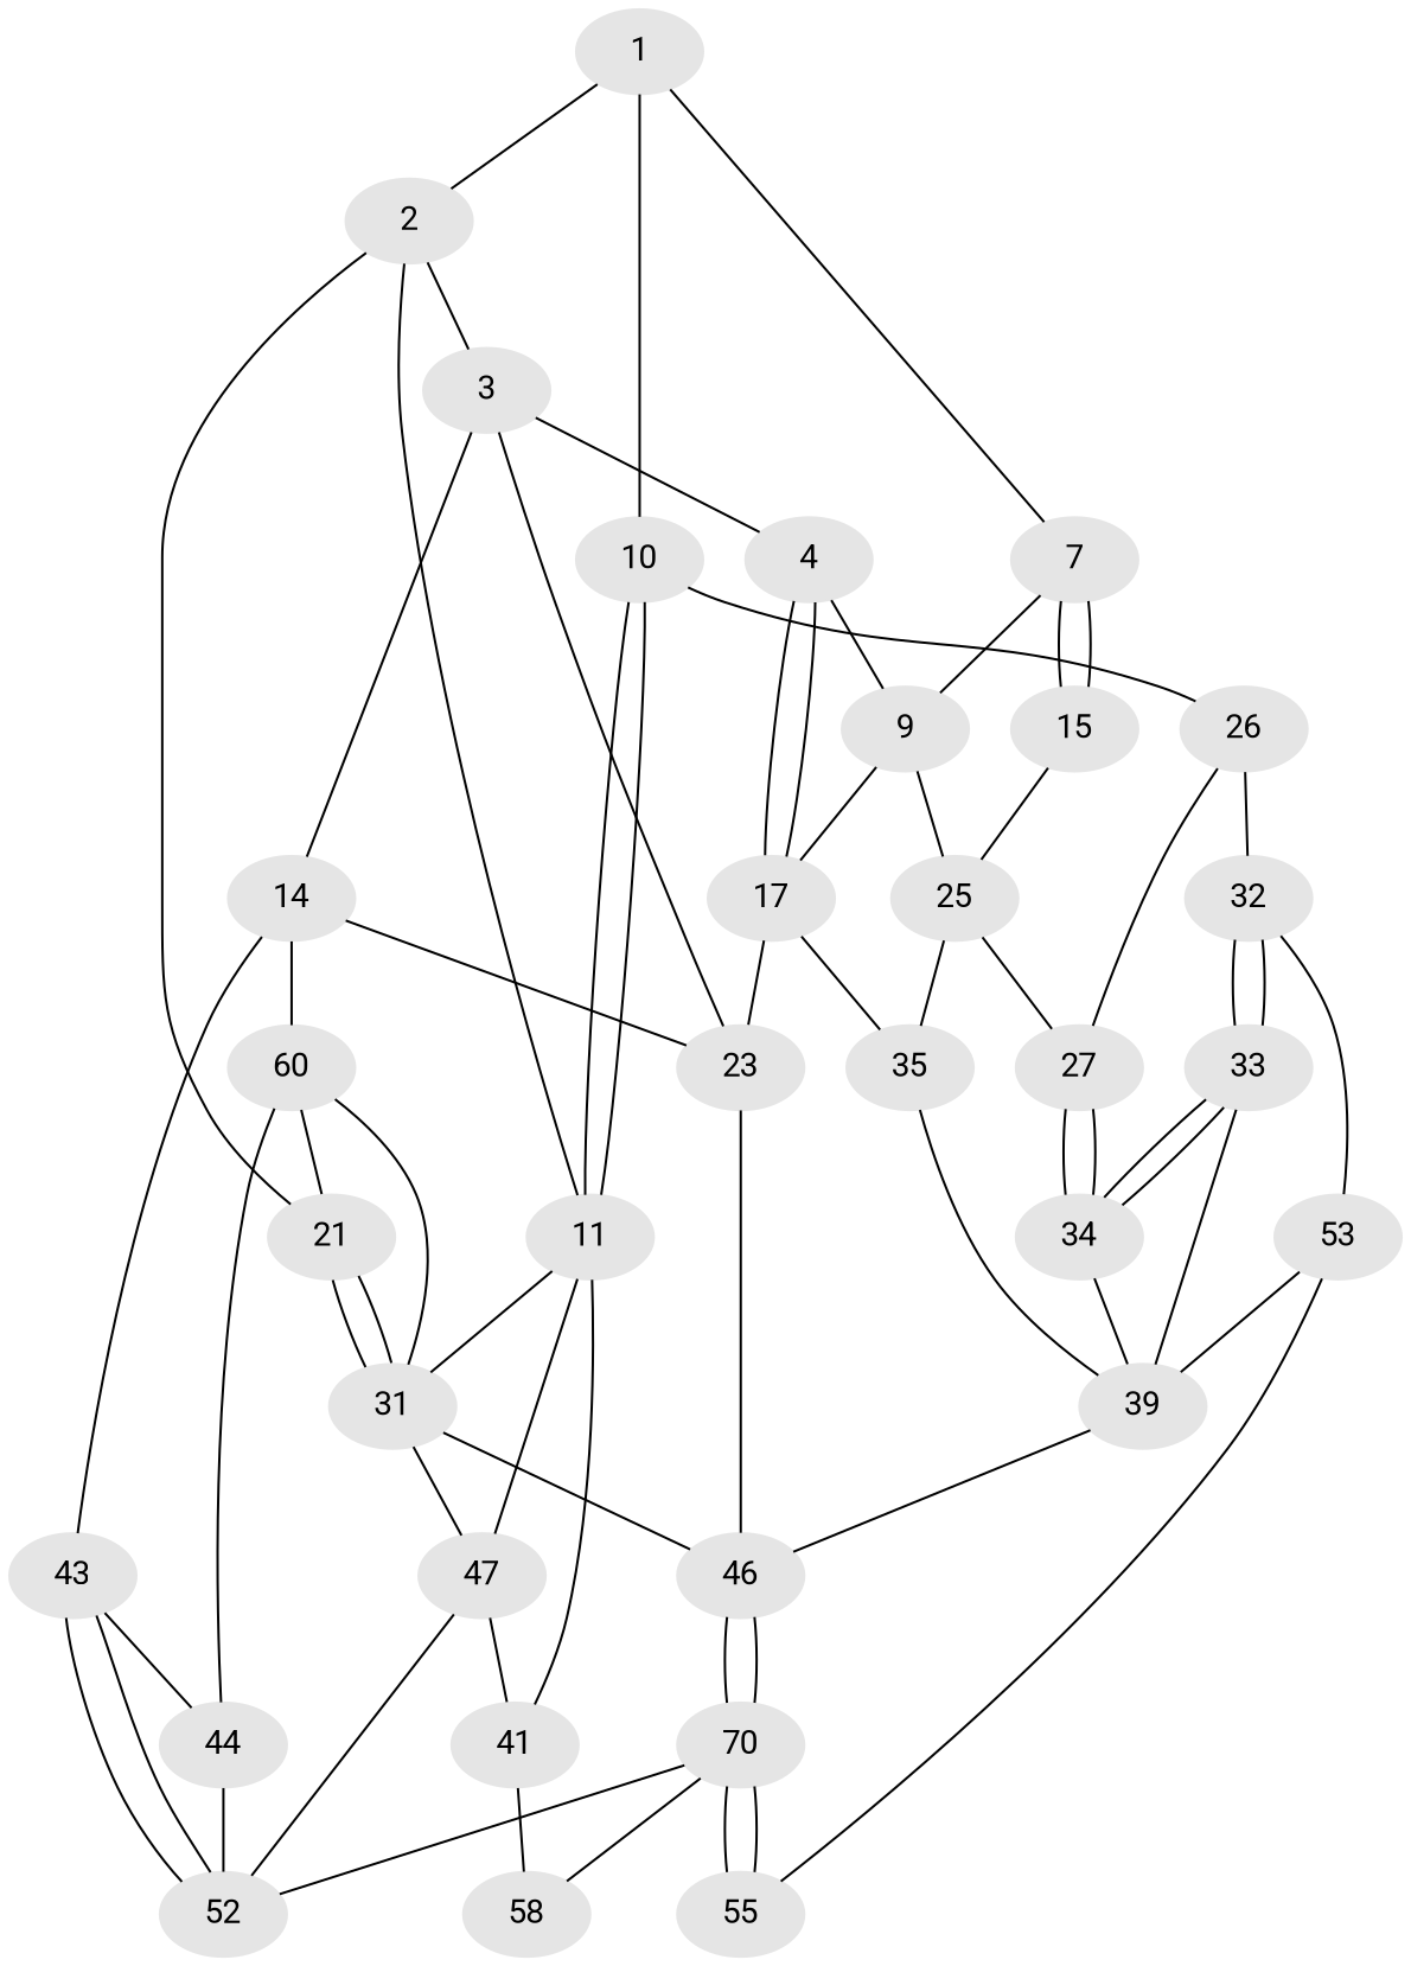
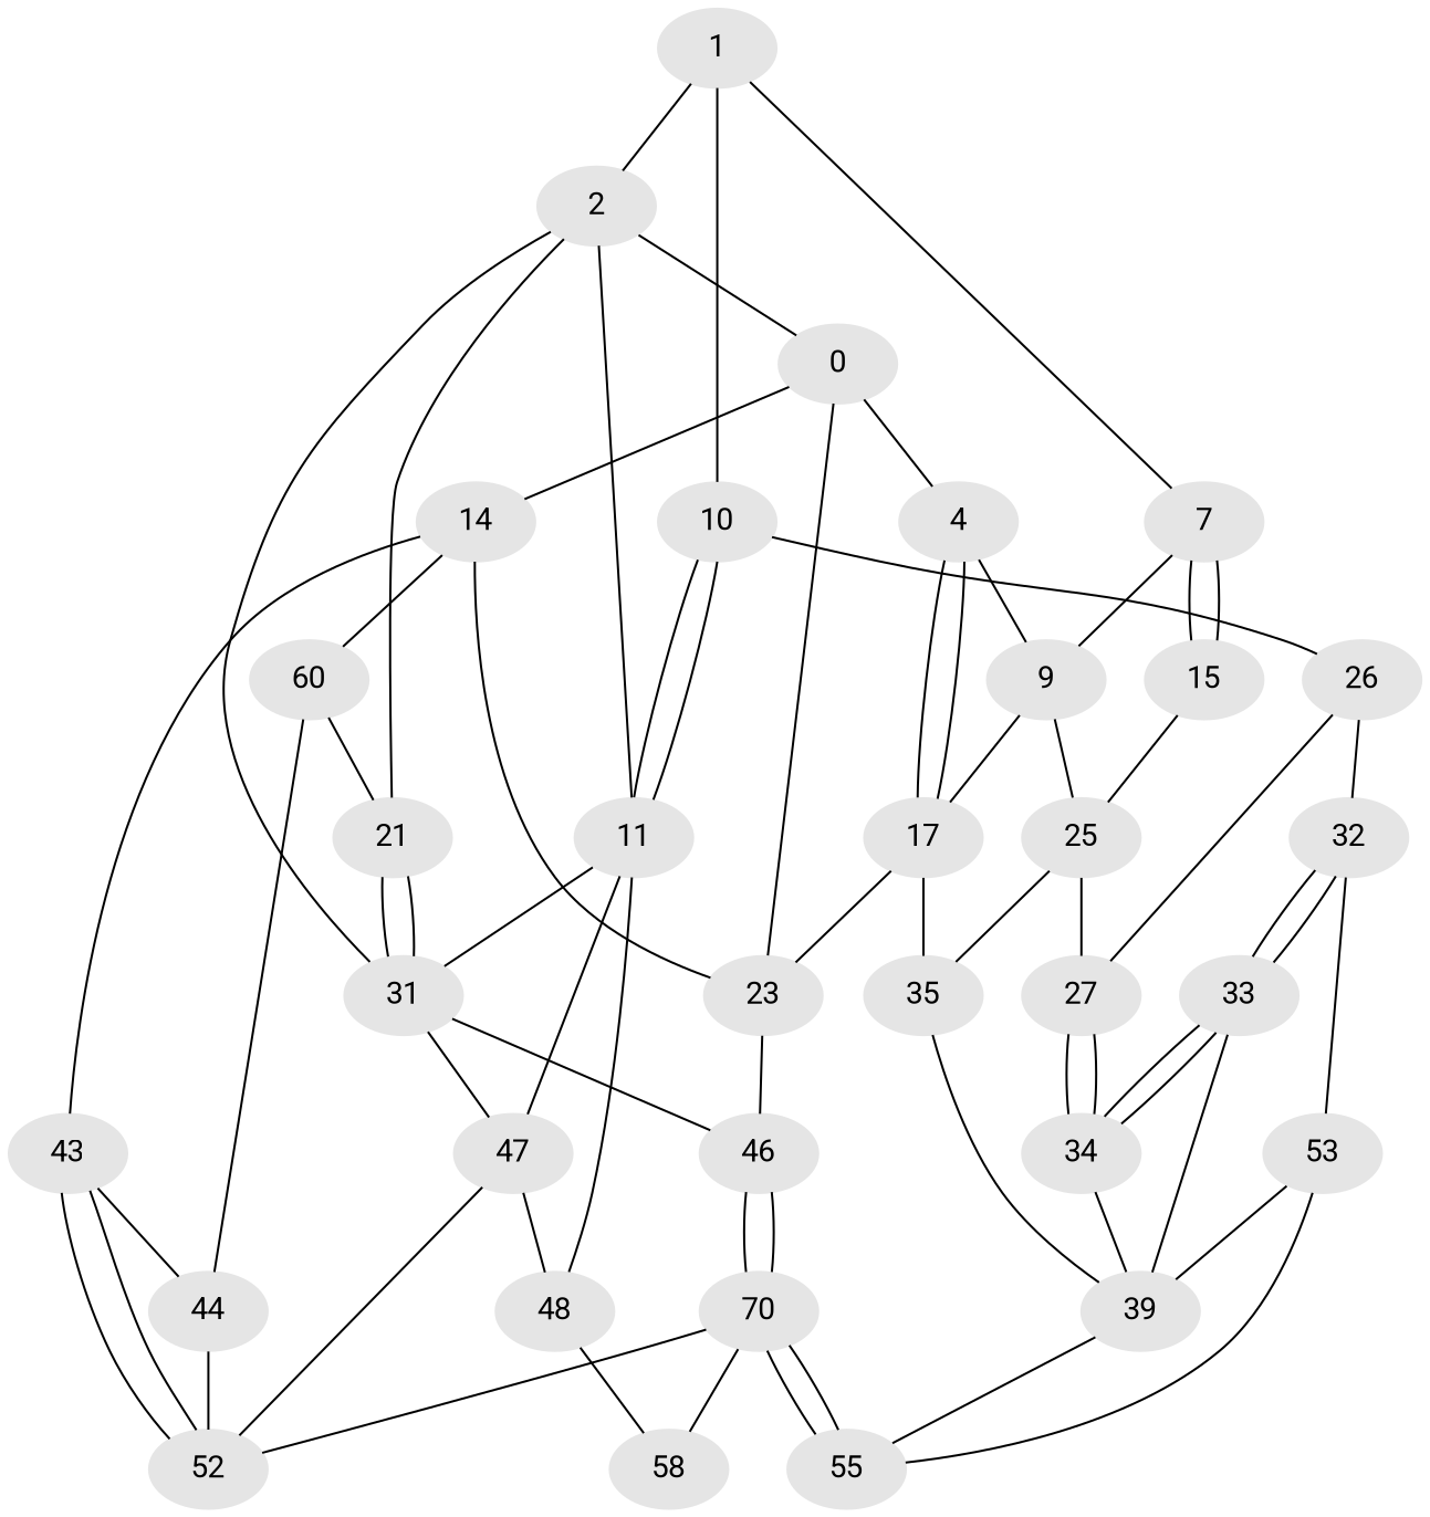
  graph {
    fontname=Roboto
    node [color=gray90 fontname=Roboto style=filled]
    edge [fontname=Roboto]
    1 [super="+6"]
    2 [super="+13"]
    7 [super="+8"]
    10 [super="+14"]
-   3 [super="+18"]
+   3 [super="+18" label=0]
    11 [super="+12"]
    21
    9 [super="+16"]
    15 [super="+24"]
    26 [super="+30"]
    4 [super="+5"]
    n12 [label=14 super="+42"]
    23 [super="+45"]
    31 [super="+38"]
    47 [super="+57"]
-   48 [super="+60" label=41]
+   48 [super="+60"]
    17 [super="+22"]
    n18 [label=60 super="+37"]
    43
    46
    25 [super="+29"]
    35 [super="+41"]
    27 [super="+28"]
    32 [super="+49"]
    52 [super="+56"]
    58 [super="+59"]
    39 [super="+40"]
    44
    n29 [label=70 super="+51"]
    34 [super="+36"]
    33
    53 [super="+54"]
    55
    1 -- 2
    1 -- 7
    1 -- 10
    2 -- 3
    2 -- 11
    2 -- 21
    7 -- 9
    7 -- 15 [weight=2]
    7 -- 15
    10 -- 11
    10 -- 11
    10 -- 26
    3 -- 4
    3 -- n12
    3 -- 23
    11 -- 31
    11 -- 47
    11 -- 48
    21 -- 31
    21 -- 31
    9 -- 17
    9 -- 25
    15 -- 25
    26 -- 27
    26 -- 32
    4 -- 9
    4 -- 17
    4 -- 17
    n12 -- 23
    n12 -- n18
    n12 -- 43
    23 -- 46
    31 -- 47
    31 -- 46
    47 -- 48 [weight=2]
    47 -- 52
    48 -- 58
    17 -- 23
    17 -- 35
    n18 -- 21
-   n18 -- 31
+   2 -- 31
    n18 -- 44
    43 -- 52
    43 -- 52
    43 -- 44
    46 -- n29
    46 -- n29
    25 -- 35
    25 -- 27
    35 -- 39
    27 -- 34 [weight=2]
    27 -- 34
    32 -- 33
    32 -- 33
    32 -- 53
-   39 -- 46
+   39 -- 55
    44 -- 52
    n29 -- 52
    n29 -- 58
    n29 -- 55
    n29 -- 55
    34 -- 39
    33 -- 39
    33 -- 34
    33 -- 34
    53 -- 39 [weight=2]
    53 -- 55
  }
